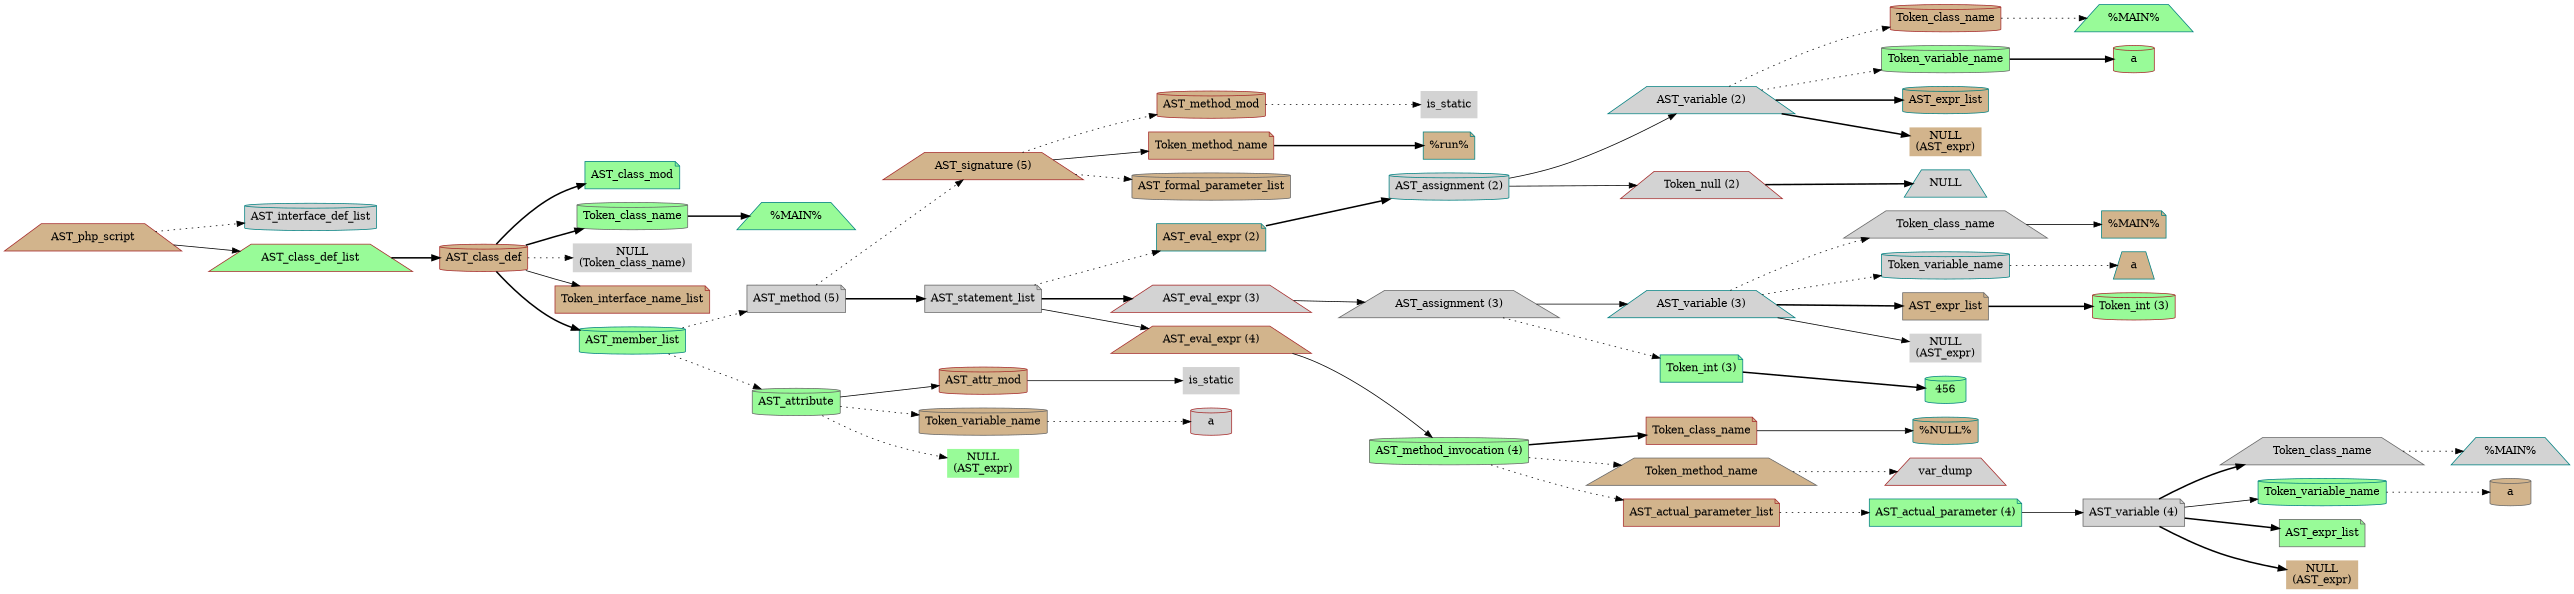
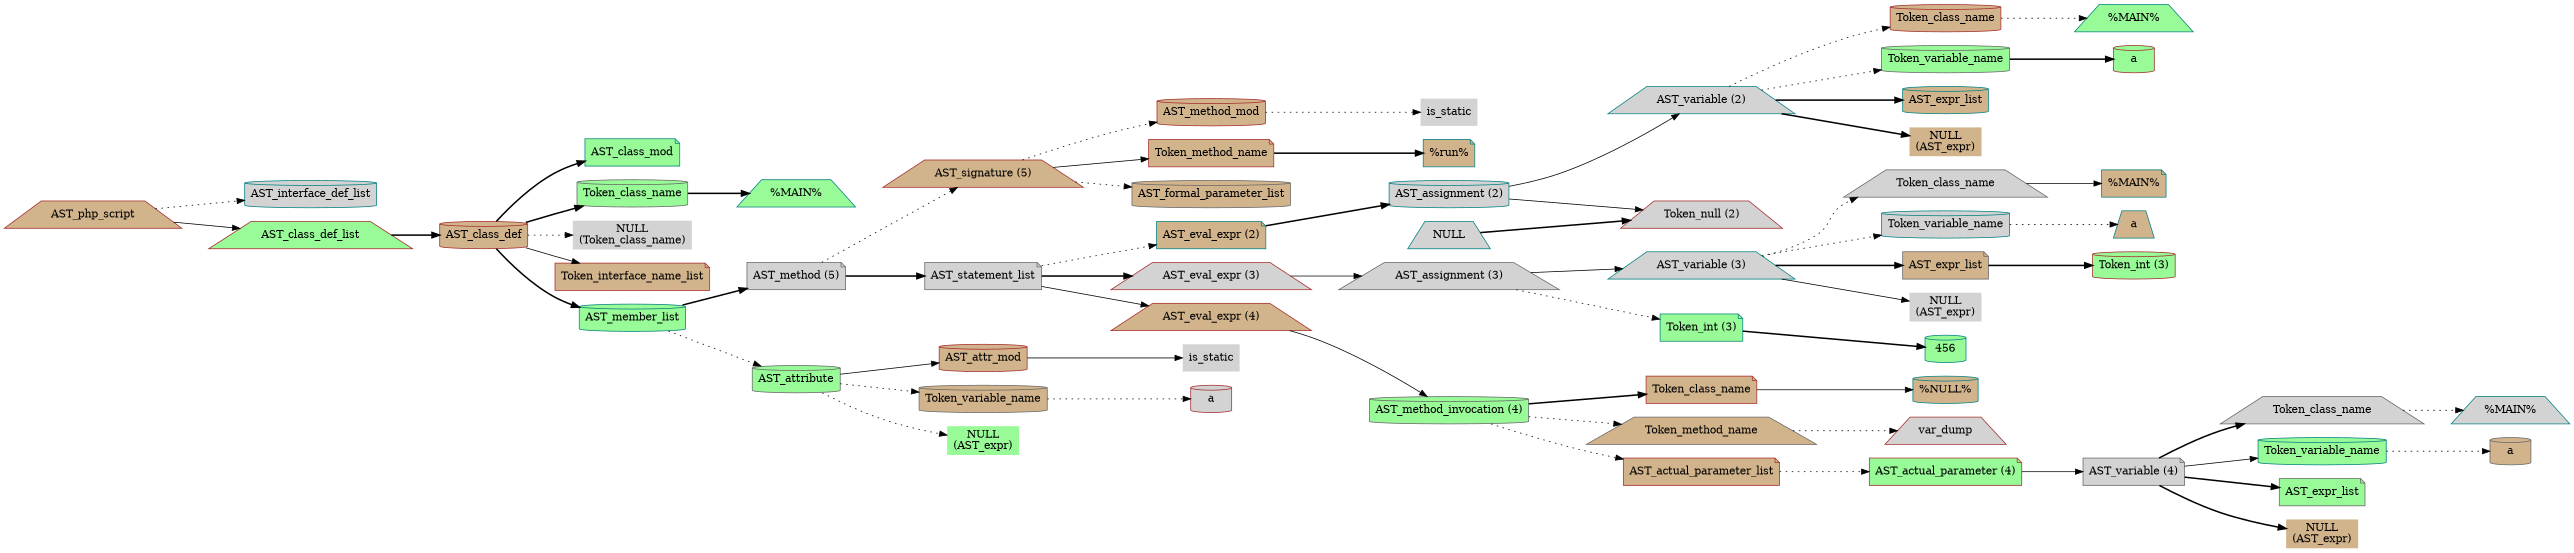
  digraph {
    rankdir=LR
    node [color=teal fillcolor=tan shape=cylinder style=filled]
    edge [style=dotted]
    n1 [color=brown label=AST_php_script shape=trapezium]
    n2 [fillcolor=lightgrey label=AST_interface_def_list]
    n3 [color=brown fillcolor=palegreen label=AST_class_def_list shape=trapezium]
    n4 [color=brown label=AST_class_def]
    n5 [fillcolor=palegreen label=AST_class_mod shape=note]
    n6 [color=gray40 fillcolor=palegreen label=Token_class_name]
    n7 [color=brown fillcolor=lightgrey label="NULL\n(Token_class_name)" shape=plaintext]
    n8 [color=brown label=Token_interface_name_list shape=note]
    n9 [fillcolor=palegreen label=AST_member_list]
    n10 [fillcolor=palegreen label="%MAIN%" shape=trapezium]
    n11 [color=gray40 fillcolor=lightgrey label="AST_method (5)" shape=note]
    n12 [color=gray40 fillcolor=palegreen label=AST_attribute]
    n13 [color=brown label="AST_signature (5)" shape=trapezium]
    n14 [color=gray40 fillcolor=lightgrey label=AST_statement_list shape=note]
    n15 [color=brown label=AST_attr_mod]
    n16 [color=gray40 label=Token_variable_name]
    n17 [color=brown fillcolor=palegreen label="NULL\n(AST_expr)" shape=plaintext]
    n18 [color=brown label=AST_method_mod]
    n19 [color=brown label=Token_method_name shape=note]
    n20 [color=gray40 label=AST_formal_parameter_list]
    n21 [label="AST_eval_expr (2)" shape=note]
    n22 [color=brown fillcolor=lightgrey label="AST_eval_expr (3)" shape=trapezium]
    n23 [color=brown label="AST_eval_expr (4)" shape=trapezium]
    n24 [color=gray40 fillcolor=lightgrey label=is_static shape=plaintext]
    n25 [label="%run%" shape=note]
    n26 [fillcolor=lightgrey label="AST_assignment (2)"]
    n27 [color=gray40 fillcolor=lightgrey label="AST_assignment (3)" shape=trapezium]
    n28 [color=gray40 fillcolor=palegreen label="AST_method_invocation (4)"]
    n29 [fillcolor=lightgrey label="AST_variable (2)" shape=trapezium]
    n30 [color=brown fillcolor=lightgrey label="Token_null (2)" shape=trapezium]
    n31 [color=brown label=Token_class_name]
    n32 [color=gray40 fillcolor=palegreen label=Token_variable_name]
    n33 [label=AST_expr_list]
    n34 [color=gray40 label="NULL\n(AST_expr)" shape=plaintext]
    n35 [fillcolor=lightgrey label=NULL shape=trapezium]
    n36 [fillcolor=palegreen label="%MAIN%" shape=trapezium]
    n37 [color=brown fillcolor=palegreen label=a]
    n38 [fillcolor=lightgrey label="AST_variable (3)" shape=trapezium]
    n39 [fillcolor=palegreen label="Token_int (3)" shape=note]
    n40 [color=gray40 fillcolor=lightgrey label=Token_class_name shape=trapezium]
    n41 [fillcolor=lightgrey label=Token_variable_name]
    n42 [color=gray40 label=AST_expr_list shape=note]
    n43 [color=gray40 fillcolor=lightgrey label="NULL\n(AST_expr)" shape=plaintext]
    n44 [fillcolor=palegreen label=456]
    n45 [label="%MAIN%" shape=note]
    n46 [label=a shape=trapezium]
    n47 [color=brown fillcolor=palegreen label="Token_int (3)"]
    n48 [color=brown label=Token_class_name shape=note]
    n49 [color=gray40 label=Token_method_name shape=trapezium]
    n50 [color=brown label=AST_actual_parameter_list shape=note]
    n51 [label="%NULL%"]
    n52 [color=brown fillcolor=lightgrey label=var_dump shape=trapezium]
-   n53 [fillcolor=palegreen label="AST_actual_parameter (4)" shape=note]
+   n53 [color=brown fillcolor=palegreen label="AST_actual_parameter (4)" shape=note]
    n54 [color=gray40 fillcolor=lightgrey label="AST_variable (4)" shape=note]
    n55 [color=gray40 fillcolor=lightgrey label=Token_class_name shape=trapezium]
    n56 [fillcolor=palegreen label=Token_variable_name]
    n57 [color=gray40 fillcolor=palegreen label=AST_expr_list shape=note]
    n58 [label="NULL\n(AST_expr)" shape=plaintext]
    n59 [fillcolor=lightgrey label="%MAIN%" shape=trapezium]
    n60 [color=gray40 label=a]
    n61 [fillcolor=lightgrey label=is_static shape=plaintext]
    n62 [color=brown fillcolor=lightgrey label=a]
    n1 -> n2
    n1 -> n3 [style=solid]
    n3 -> n4 [style=bold]
    n4 -> n5 [style=bold]
    n4 -> n6 [style=bold]
    n4 -> n7
    n4 -> n8 [style=solid]
    n4 -> n9 [style=bold]
    n6 -> n10 [style=bold]
-   n9 -> n11
+   n9 -> n11 [style=bold]
    n9 -> n12
    n11 -> n13
    n11 -> n14 [style=bold]
    n12 -> n15 [style=solid]
    n12 -> n16
    n12 -> n17
    n13 -> n18
    n13 -> n19 [style=solid]
    n13 -> n20
    n14 -> n21
    n14 -> n22 [style=bold]
    n14 -> n23 [style=solid]
    n15 -> n61 [style=solid]
    n16 -> n62
    n18 -> n24
    n19 -> n25 [style=bold]
    n21 -> n26 [style=bold]
    n22 -> n27 [style=solid]
    n23 -> n28 [style=solid]
    n26 -> n29 [style=solid]
    n26 -> n30 [style=solid]
    n27 -> n38 [style=solid]
    n27 -> n39
    n28 -> n48 [style=bold]
    n28 -> n49
    n28 -> n50
    n29 -> n31
    n29 -> n32
    n29 -> n33 [style=bold]
    n29 -> n34 [style=bold]
-   n30 -> n35 [style=bold]
+   n35 -> n30 [style=bold]
    n31 -> n36
    n32 -> n37 [style=bold]
    n38 -> n40
    n38 -> n41
    n38 -> n42 [style=bold]
    n38 -> n43 [style=solid]
    n39 -> n44 [style=bold]
    n40 -> n45 [style=solid]
    n41 -> n46
    n42 -> n47 [style=bold]
    n48 -> n51 [style=solid]
    n49 -> n52
    n50 -> n53
    n53 -> n54 [style=solid]
    n54 -> n55 [style=bold]
    n54 -> n56 [style=solid]
    n54 -> n57 [style=bold]
    n54 -> n58 [style=bold]
    n55 -> n59
    n56 -> n60
  }
